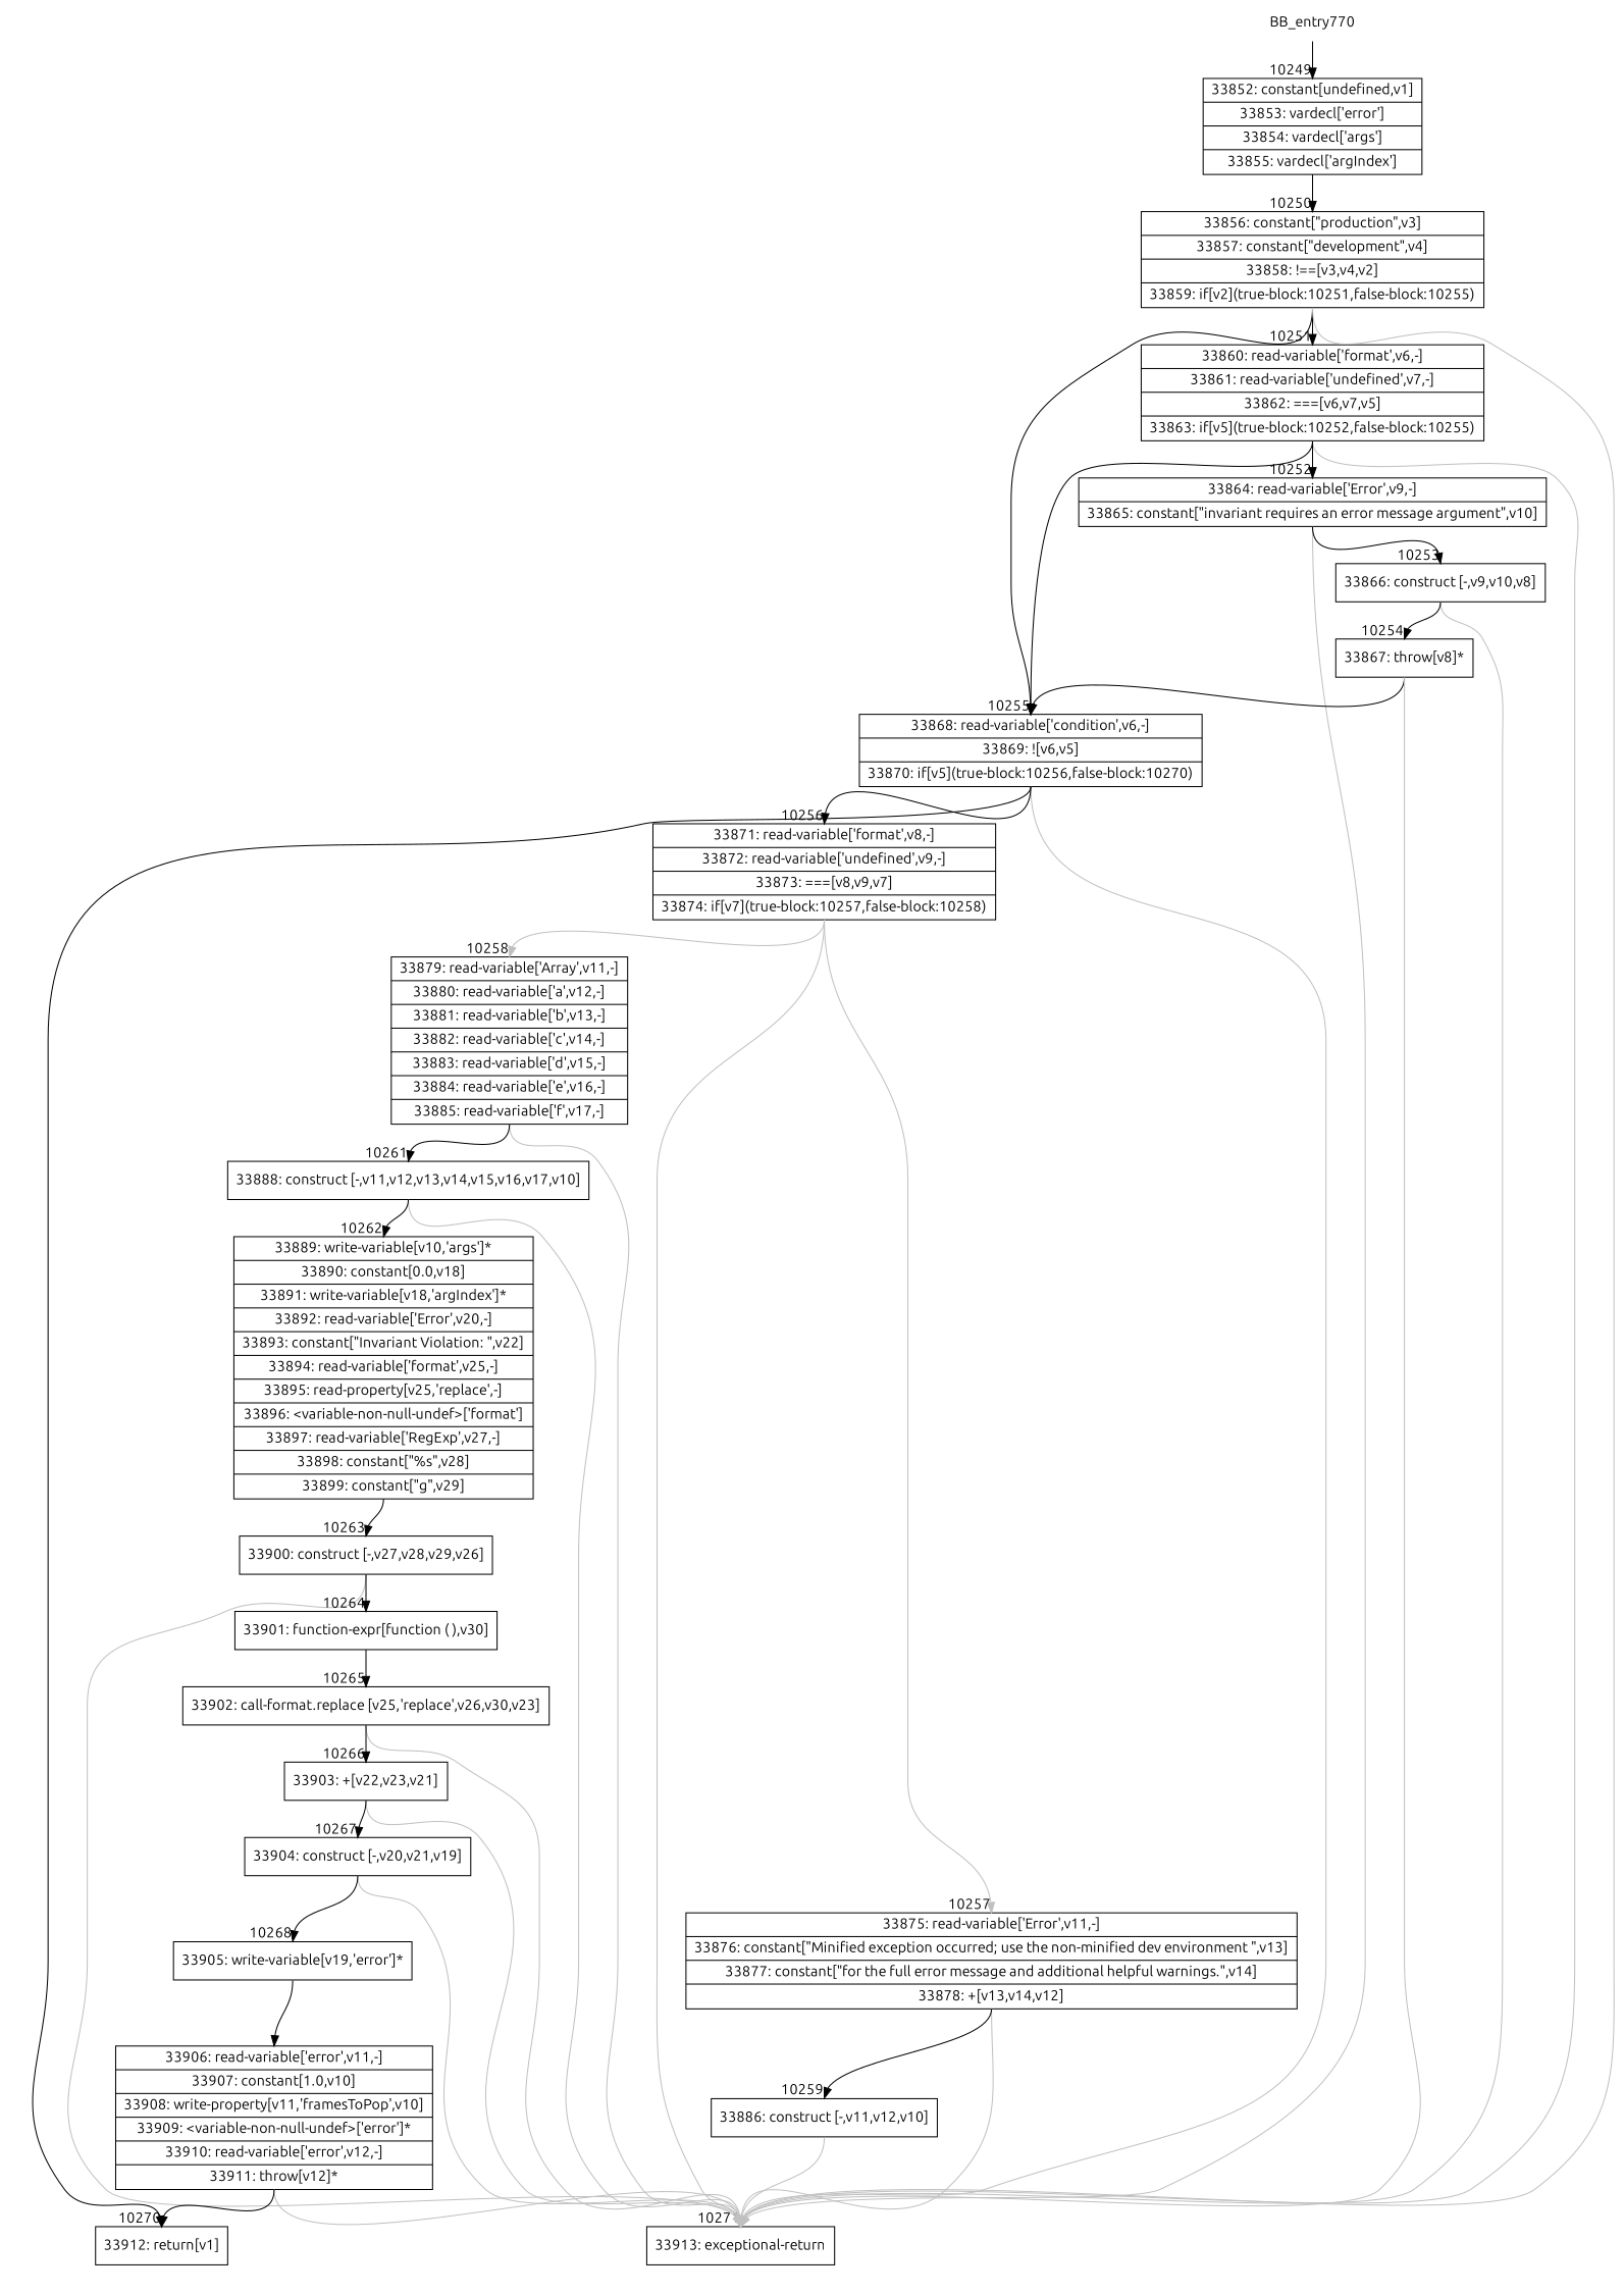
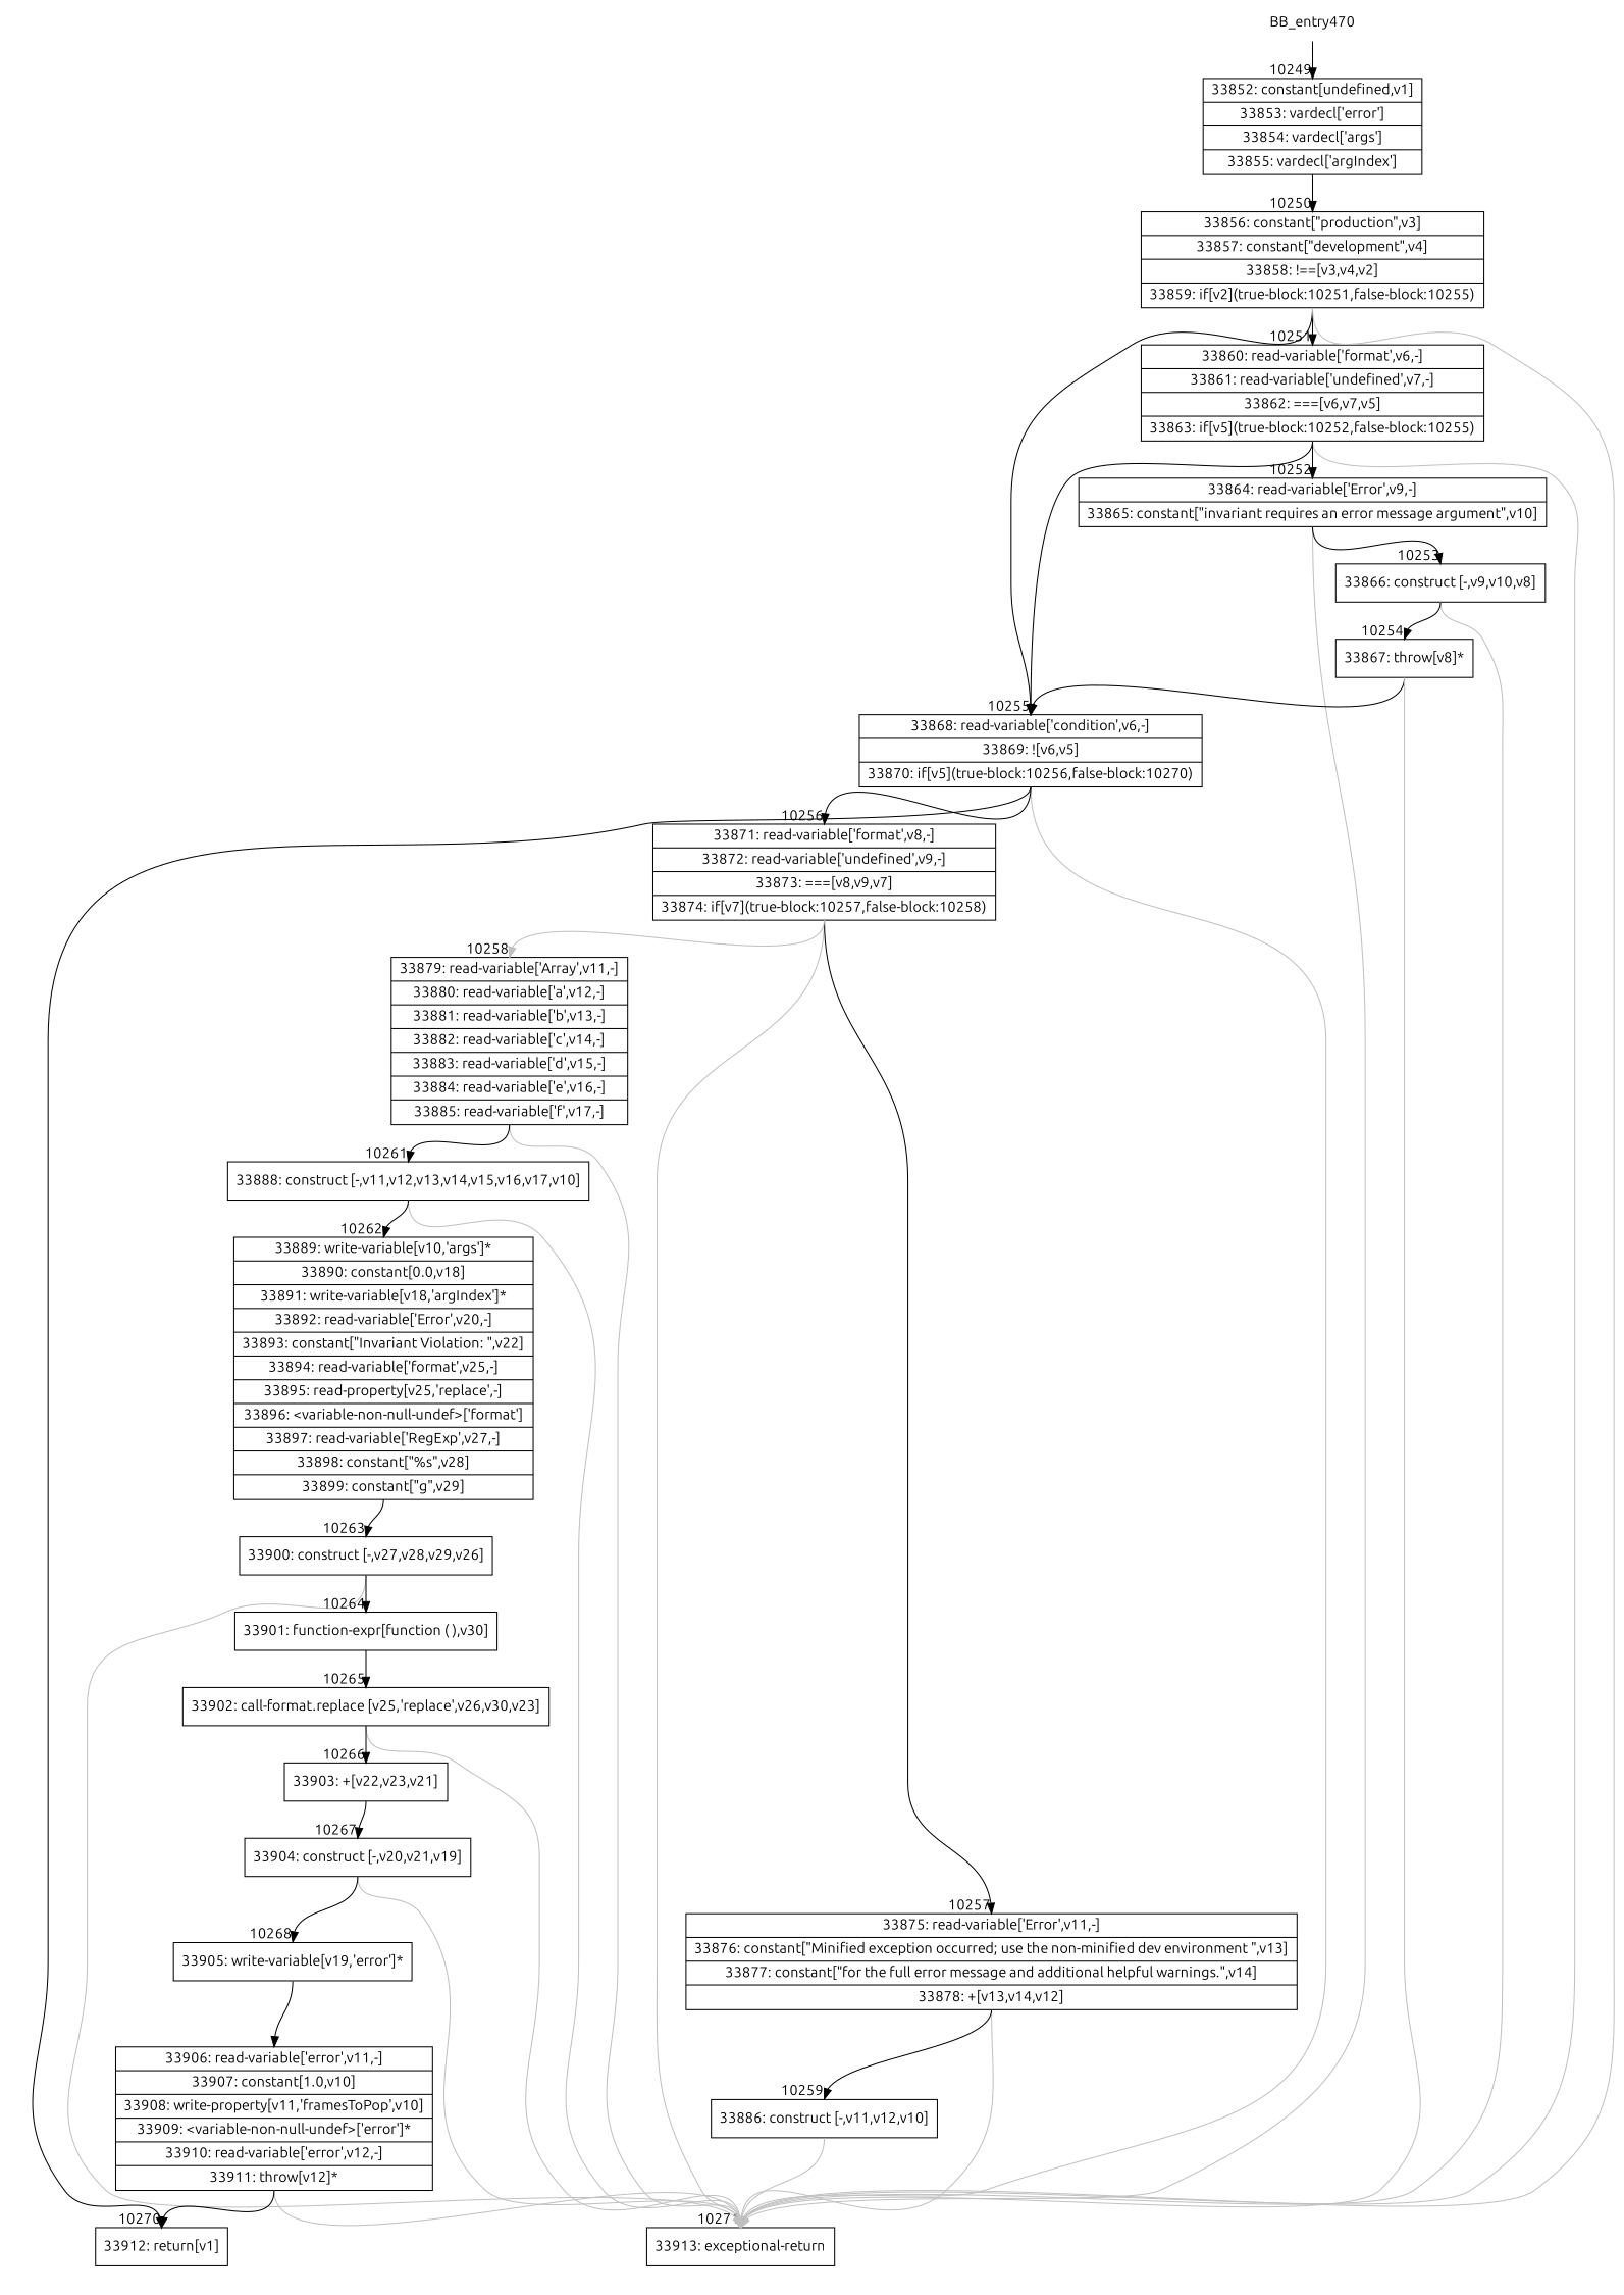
  digraph {
    fontname=Ubuntu
    rankdir=TD
    node [fontname=Ubuntu shape=record]
    edge [fontname=Ubuntu headport=n tailport=s]
-   BB_entry770 [shape=none]
+   BB_entry770 [shape=none label=BB_entry470]
    n2 [label="{33852: constant[undefined,v1]|33853: vardecl['error']|33854: vardecl['args']|33855: vardecl['argIndex']}"]
    n3 [label="{33856: constant[\"production\",v3]|33857: constant[\"development\",v4]|33858: !==[v3,v4,v2]|33859: if[v2](true-block:10251,false-block:10255)}"]
    n4 [label="{33860: read-variable['format',v6,-]|33861: read-variable['undefined',v7,-]|33862: ===[v6,v7,v5]|33863: if[v5](true-block:10252,false-block:10255)}"]
    n5 [label="{33868: read-variable['condition',v6,-]|33869: ![v6,v5]|33870: if[v5](true-block:10256,false-block:10270)}"]
    n6 [label="{33913: exceptional-return}"]
    n7 [label="{33864: read-variable['Error',v9,-]|33865: constant[\"invariant requires an error message argument\",v10]}"]
    n8 [label="{33871: read-variable['format',v8,-]|33872: read-variable['undefined',v9,-]|33873: ===[v8,v9,v7]|33874: if[v7](true-block:10257,false-block:10258)}"]
    n9 [label="{33912: return[v1]}"]
    n10 [label="{33866: construct [-,v9,v10,v8]}"]
    n11 [label="{33875: read-variable['Error',v11,-]|33876: constant[\"Minified exception occurred; use the non-minified dev environment \",v13]|33877: constant[\"for the full error message and additional helpful warnings.\",v14]|33878: +[v13,v14,v12]}"]
    n12 [label="{33879: read-variable['Array',v11,-]|33880: read-variable['a',v12,-]|33881: read-variable['b',v13,-]|33882: read-variable['c',v14,-]|33883: read-variable['d',v15,-]|33884: read-variable['e',v16,-]|33885: read-variable['f',v17,-]}"]
    n13 [label="{33867: throw[v8]*}"]
    n14 [label="{33886: construct [-,v11,v12,v10]}"]
    n15 [label="{33888: construct [-,v11,v12,v13,v14,v15,v16,v17,v10]}"]
    n16 [label="{33889: write-variable[v10,'args']*|33890: constant[0.0,v18]|33891: write-variable[v18,'argIndex']*|33892: read-variable['Error',v20,-]|33893: constant[\"Invariant Violation: \",v22]|33894: read-variable['format',v25,-]|33895: read-property[v25,'replace',-]|33896: \<variable-non-null-undef\>['format']|33897: read-variable['RegExp',v27,-]|33898: constant[\"%s\",v28]|33899: constant[\"g\",v29]}"]
    n17 [label="{33900: construct [-,v27,v28,v29,v26]}"]
    n18 [label="{33906: read-variable['error',v11,-]|33907: constant[1.0,v10]|33908: write-property[v11,'framesToPop',v10]|33909: \<variable-non-null-undef\>['error']*|33910: read-variable['error',v12,-]|33911: throw[v12]*}"]
    n19 [label="{33901: function-expr[function ( ),v30]}"]
    n20 [label="{33902: call-format.replace [v25,'replace',v26,v30,v23]}"]
    n21 [label="{33903: +[v22,v23,v21]}"]
    n22 [label="{33904: construct [-,v20,v21,v19]}"]
    n23 [label="{33905: write-variable[v19,'error']*}"]
    BB_entry770 -> n2 [headlabel="    10249"]
    n2 -> n3 [headlabel="      10250"]
    n3 -> n4 [headlabel="      10251"]
    n3 -> n5 [headlabel="      10255"]
    n3 -> n6 [color=gray headlabel="      10271"]
    n4 -> n5
    n4 -> n6 [color=gray]
    n4 -> n7 [headlabel="      10252"]
    n5 -> n6 [color=gray]
    n5 -> n8 [headlabel="      10256"]
    n5 -> n9 [headlabel="      10270"]
    n7 -> n6 [color=gray]
    n7 -> n10 [headlabel="      10253"]
    n8 -> n6 [color=gray]
-   n8 -> n11 [headlabel="      10257" color=gray]
+   n8 -> n11 [headlabel="      10257"]
    n8 -> n12 [color=gray headlabel="      10258"]
    n10 -> n6 [color=gray]
    n10 -> n13 [headlabel="      10254"]
    n11 -> n6 [color=gray]
    n11 -> n14 [headlabel="      10259"]
    n12 -> n6 [color=gray]
    n12 -> n15 [headlabel="      10261"]
    n13 -> n5
    n13 -> n6 [color=gray]
    n14 -> n6 [color=gray]
    n15 -> n6 [color=gray]
    n15 -> n16 [headlabel="      10262"]
    n16 -> n17 [headlabel="      10263"]
    n17 -> n6 [color=gray]
    n17 -> n19 [headlabel="      10264"]
    n18 -> n6 [color=gray]
    n18 -> n9
    n19 -> n20 [headlabel="      10265"]
    n20 -> n6 [color=gray]
    n20 -> n21 [headlabel="      10266"]
-   n21 -> n6 [color=gray]
    n21 -> n22 [headlabel="      10267"]
    n22 -> n6 [color=gray]
    n22 -> n23 [headlabel="      10268"]
    n23 -> n18
  }
